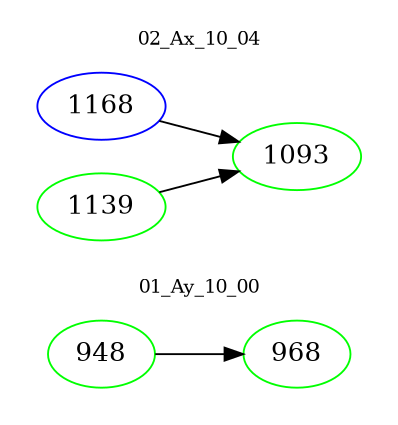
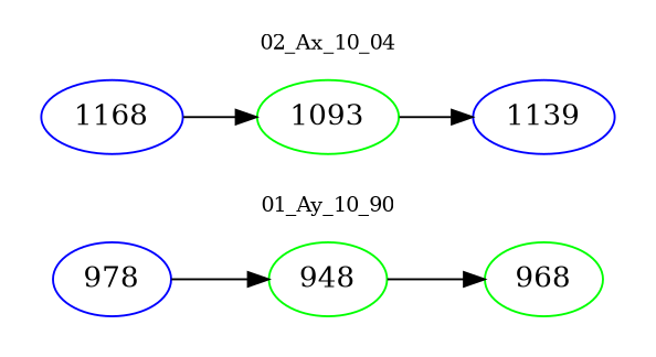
  digraph {
    rankdir=LR
    node [color=green]
    edge [color=black]
+   n1 [color=blue label=978]
    n2 [label=948]
    n3 [label=968]
    n4 [color=blue label=1168]
    n5 [label=1093]
-   n6 [label=1139]
+   n6 [color=blue label=1139]
    subgraph cluster_1 {
      color=white
      fontsize=10
-     label="01_Ay_10_00"
+     label="01_Ay_10_90"
+     n1
      n2
      n3
    }
    subgraph cluster_2 {
      color=white
      fontsize=10
      label="02_Ax_10_04"
      n4
      n5
      n6
    }
+   n1 -> n2
    n2 -> n3
    n4 -> n5
-   n6 -> n5
+   n5 -> n6
  }
